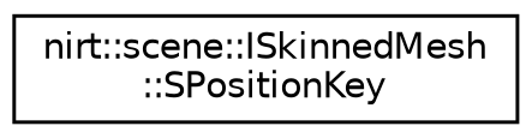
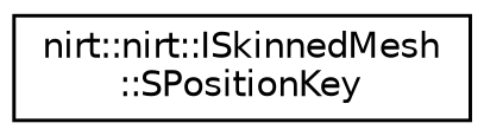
  digraph {
    rankdir=LR
-   n1 [color=black fillcolor=white fontname=Helvetica fontsize=10 height=0.2 label="nirt::scene::ISkinnedMesh\l::SPositionKey" shape=record style=filled width=0.4]
+   n1 [color=black fillcolor=white fontname=Helvetica fontsize=10 height=0.2 label="nirt::nirt::ISkinnedMesh\l::SPositionKey" shape=record style=filled width=0.4]
  }
